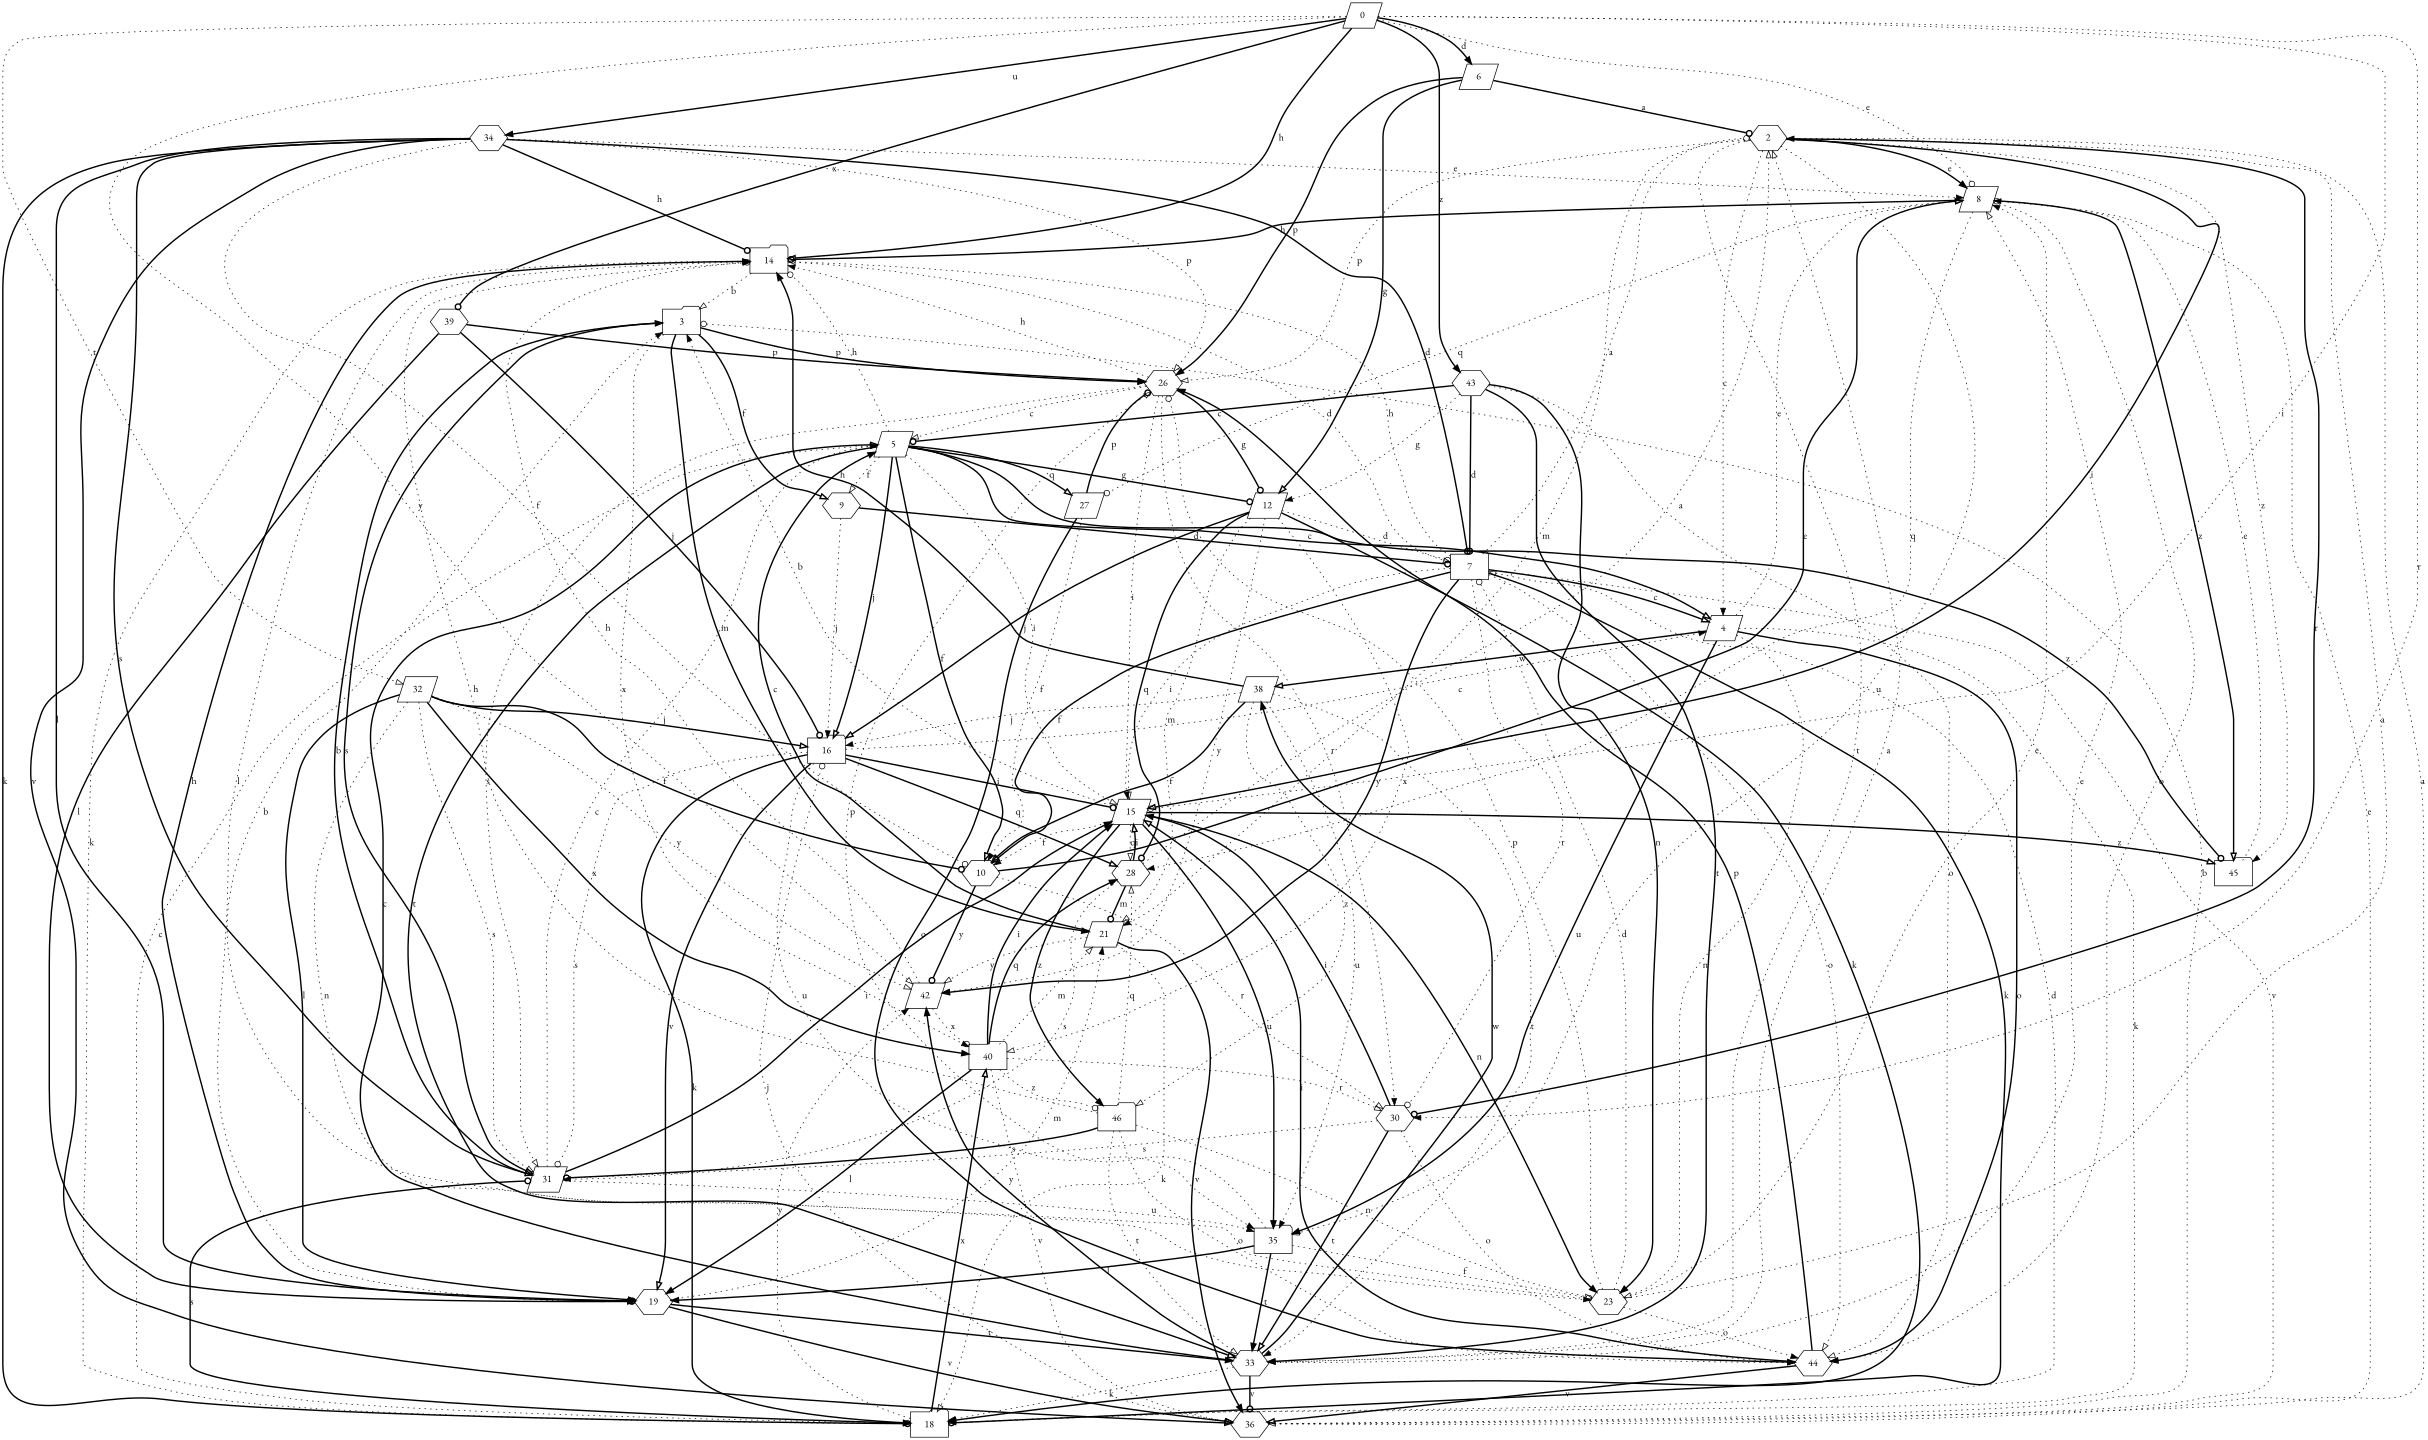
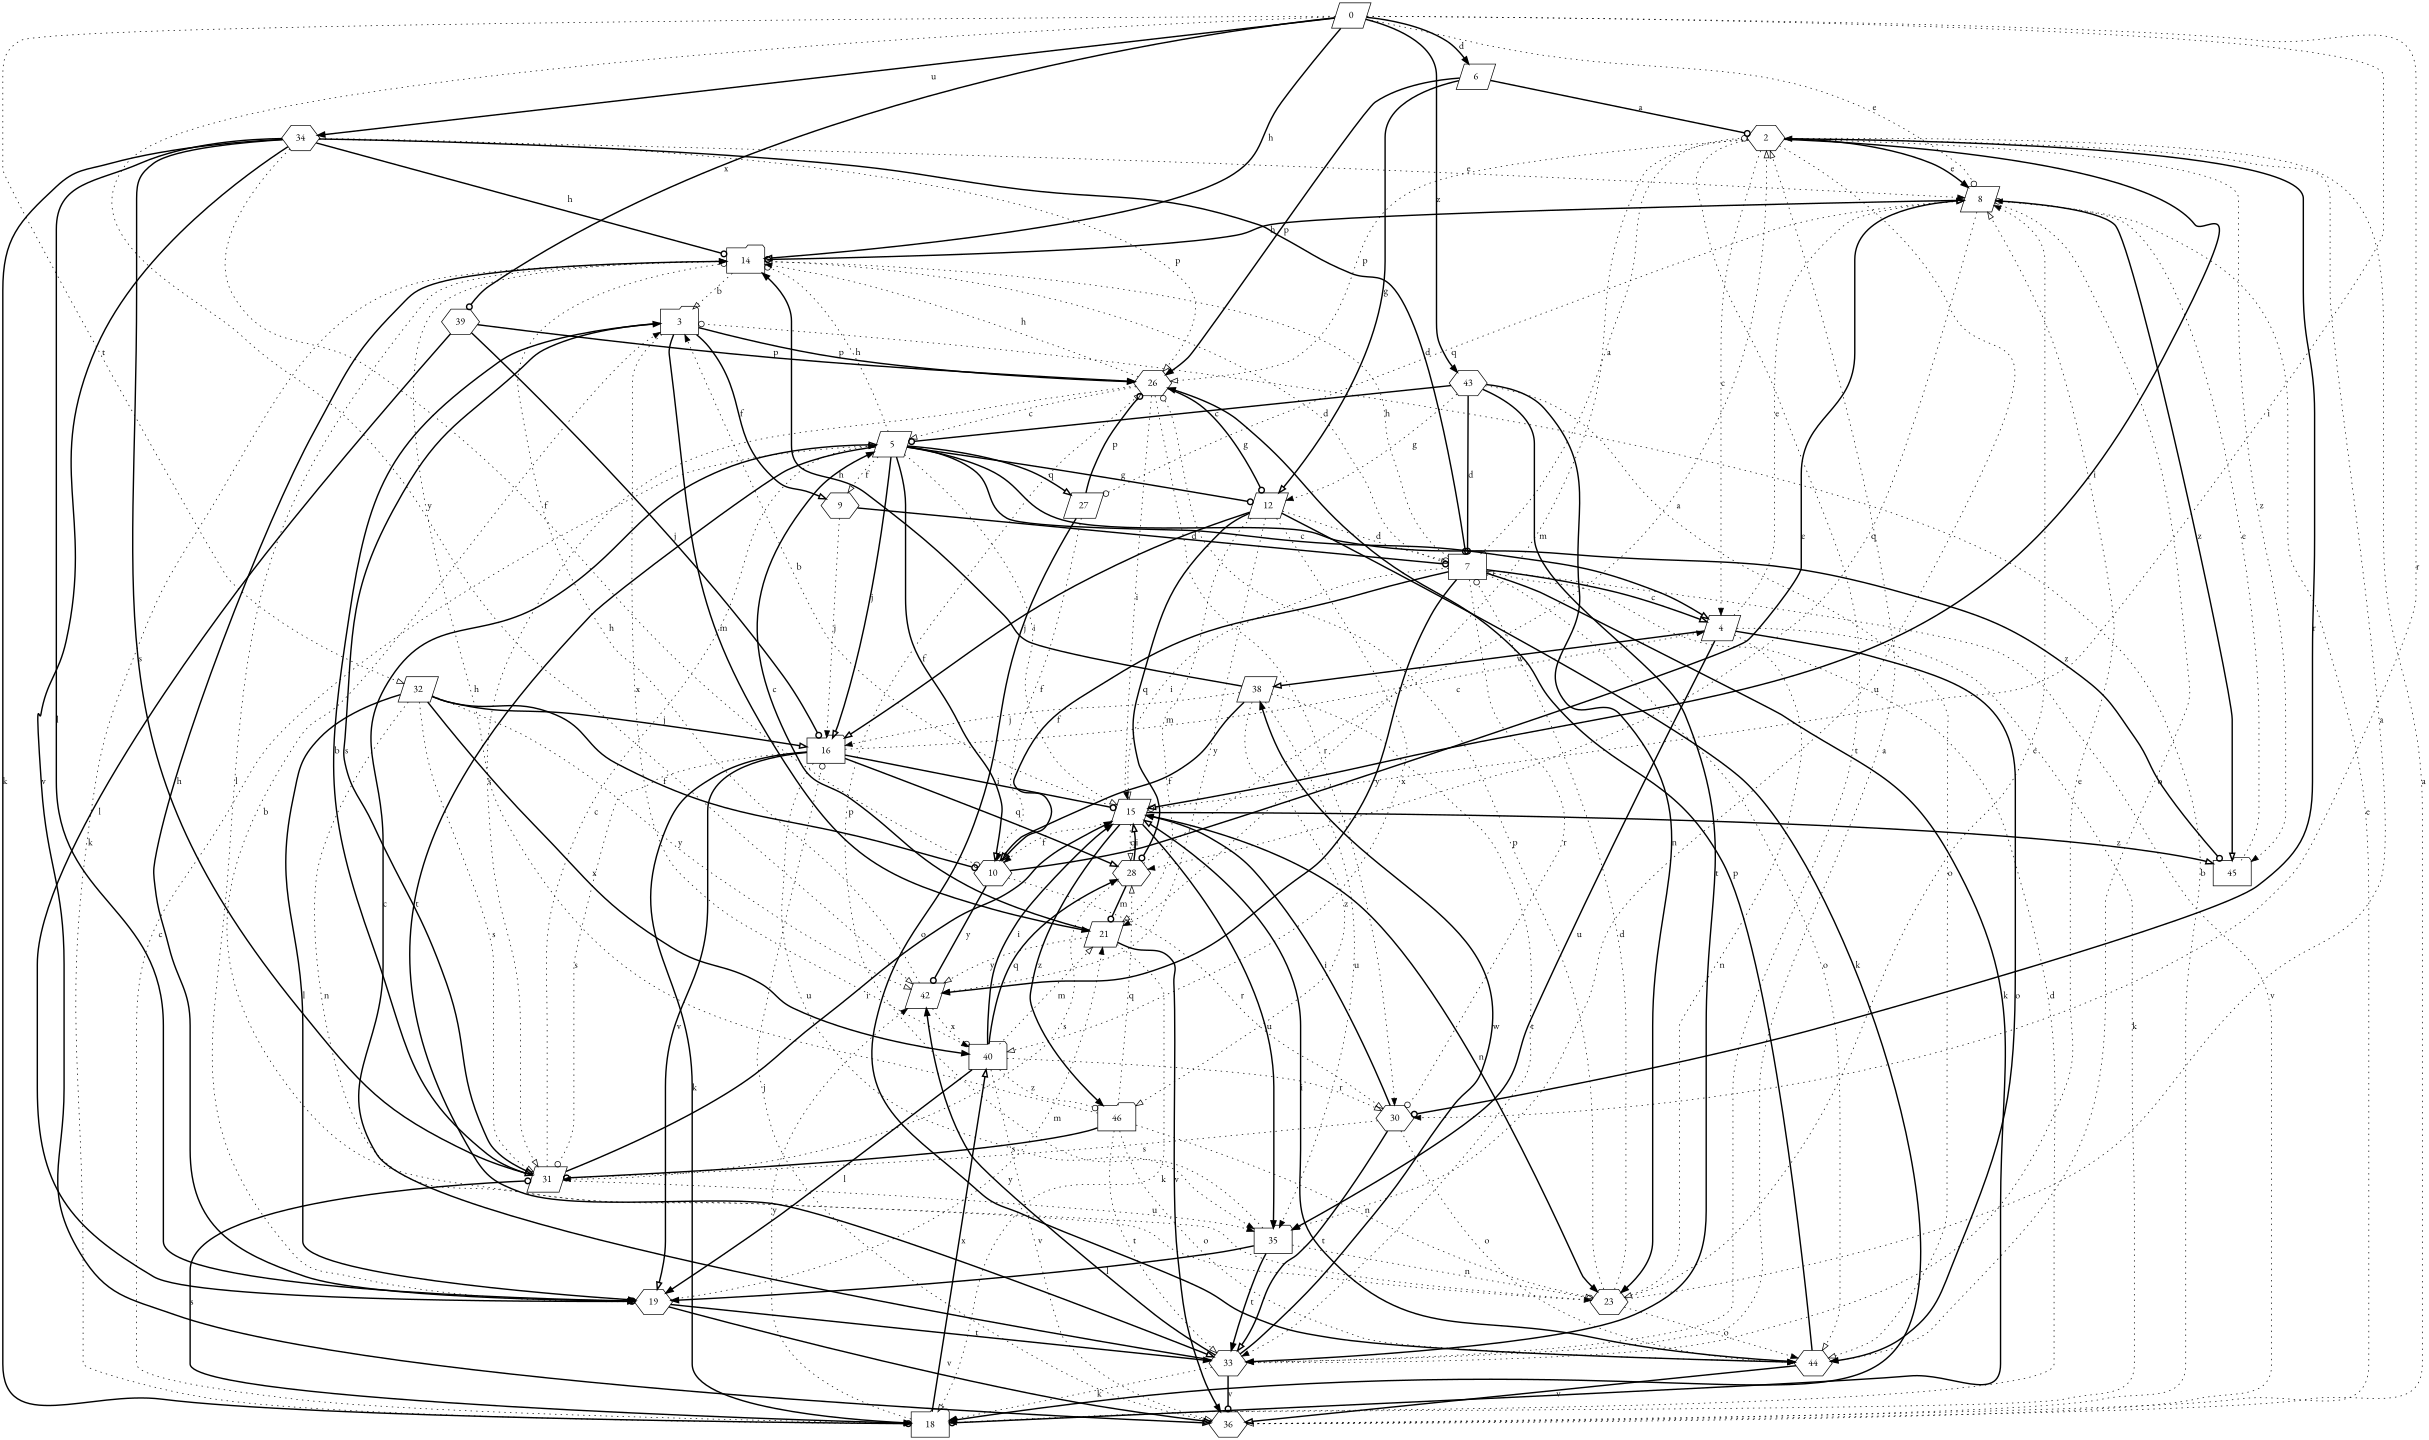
  strict digraph {
    fontname="EB Garamond"
    node [fontname="EB Garamond" shape=hexagon]
    edge [arrowhead=onormal fontname="EB Garamond" style=dotted]
    0 [shape=parallelogram]
    6 [shape=parallelogram]
    8 [shape=parallelogram]
    14 [shape=folder]
    15 [shape=parallelogram]
    30
    32 [shape=parallelogram]
    34
    39
    42 [shape=parallelogram]
    43
    2
    26
    12 [shape=parallelogram]
    45 [shape=folder]
    n16 [label=44]
    27 [shape=parallelogram]
    28
    3 [shape=folder]
    18 [shape=folder]
    7 [shape=folder]
    19
    35 [shape=folder]
    23
    10
    46 [shape=folder]
    33
    31 [shape=parallelogram]
    40 [shape=folder]
    16 [shape=folder]
    36
    5 [shape=parallelogram]
    4 [shape=parallelogram]
    21 [shape=parallelogram]
    38 [shape=parallelogram]
    9
    0 -> 6 [arrowhead=normal label=d style=bold]
    0 -> 8 [arrowhead=odot label=e]
    0 -> 14 [label=h style=bold]
    0 -> 15 [arrowhead=odot label=i]
    0 -> 30 [arrowhead=normal label=r]
    0 -> 32 [label=t]
    0 -> 34 [arrowhead=normal label=u style=bold]
    0 -> 39 [arrowhead=odot label=x style=bold]
    0 -> 42 [label=y]
    0 -> 43 [arrowhead=normal label=z style=bold]
    6 -> 2 [arrowhead=odot label=a style=bold]
    6 -> 26 [arrowhead=normal label=p style=bold]
    6 -> 12 [label=g style=bold]
    8 -> 14 [arrowhead=odot label=h style=bold]
    8 -> 45 [label=z style=bold]
    8 -> n16 [label=o]
    8 -> 27 [arrowhead=odot label=q]
    8 -> 28 [arrowhead=normal label=q]
    14 -> 3 [label=b]
    14 -> 18 [arrowhead=normal label=k]
    14 -> 7 [label=d]
    14 -> 19 [arrowhead=odot label=l]
    15 -> 45 [label=z style=bold]
    15 -> 28 [label=q]
    15 -> 3 [arrowhead=normal label=b]
    15 -> 35 [arrowhead=normal label=u style=bold]
    15 -> 23 [arrowhead=normal label=n style=bold]
    15 -> 10 [arrowhead=normal label=f]
    15 -> 46 [arrowhead=normal label=z style=bold]
    30 -> 15 [arrowhead=normal label=i style=bold]
    30 -> n16 [arrowhead=normal label=o]
    30 -> 33 [label=t style=bold]
    30 -> 31 [arrowhead=odot label=s]
    32 -> 42 [label=y]
    32 -> 19 [arrowhead=normal label=l style=bold]
    32 -> 23 [arrowhead=normal label=n]
    32 -> 10 [arrowhead=odot label=f style=bold]
    32 -> 31 [label=s]
    32 -> 40 [arrowhead=normal label=x style=bold]
    32 -> 16 [label=j style=bold]
    34 -> 8 [arrowhead=normal label=e]
    34 -> 14 [arrowhead=odot label=h style=bold]
    34 -> 26 [label=p]
    34 -> 18 [arrowhead=odot label=k style=bold]
    34 -> 7 [arrowhead=odot label=d style=bold]
    34 -> 19 [arrowhead=odot label=l style=bold]
    34 -> 10 [arrowhead=odot label=f]
    34 -> 31 [label=s style=bold]
    34 -> 36 [label=v style=bold]
    39 -> 26 [arrowhead=normal label=p style=bold]
    39 -> 19 [label=l style=bold]
    39 -> 16 [arrowhead=odot label=j style=bold]
    42 -> 14 [arrowhead=odot label=h]
    42 -> 40 [arrowhead=odot label=x]
    43 -> 12 [arrowhead=normal label=g]
    43 -> n16 [label=o]
    43 -> 7 [arrowhead=odot label=d style=bold]
    43 -> 23 [arrowhead=normal label=n style=bold]
    43 -> 33 [arrowhead=normal label=t style=bold]
    43 -> 5 [arrowhead=odot label=c style=bold]
    2 -> 8 [arrowhead=normal label=e style=bold]
    2 -> 15 [label=i style=bold]
    2 -> 30 [arrowhead=odot label=r style=bold]
    2 -> 26 [label=p]
    2 -> 45 [arrowhead=normal label=z]
    2 -> 35 [label=u]
    2 -> 33 [label=t]
    2 -> 4 [arrowhead=normal label=c]
    2 -> 21 [arrowhead=normal label=m]
    26 -> 14 [arrowhead=normal label=h]
    26 -> 15 [arrowhead=normal label=i]
    26 -> 30 [arrowhead=normal label=r]
    26 -> 12 [arrowhead=odot label=g style=bold]
    26 -> 31 [label=s]
    26 -> 5 [label=c]
    12 -> 42 [arrowhead=normal label=y]
    12 -> 28 [arrowhead=odot label=q style=bold]
    12 -> 18 [label=k style=bold]
    12 -> 7 [arrowhead=odot label=d]
    12 -> 40 [label=x]
    12 -> 16 [label=j style=bold]
    12 -> 21 [label=m]
    45 -> 8 [arrowhead=normal label=e]
    n16 -> 15 [label=i style=bold]
    n16 -> 26 [arrowhead=normal label=p style=bold]
    n16 -> 36 [label=v style=bold]
    27 -> 26 [arrowhead=odot label=p style=bold]
    27 -> n16 [label=o style=bold]
    27 -> 10 [arrowhead=normal label=f]
    28 -> 15 [label=i style=bold]
    28 -> 2 [label=a]
    28 -> 31 [arrowhead=normal label=s]
    28 -> 21 [arrowhead=odot label=m style=bold]
    3 -> 26 [arrowhead=normal label=p style=bold]
    3 -> 31 [label=s style=bold]
    3 -> 40 [arrowhead=normal label=x]
    3 -> 21 [arrowhead=normal label=m style=bold]
    3 -> 9 [label=f style=bold]
    18 -> 42 [arrowhead=normal label=y]
    18 -> 7 [label=d]
    18 -> 31 [arrowhead=odot label=s style=bold]
    18 -> 40 [label=x style=bold]
    18 -> 5 [label=c]
    7 -> 14 [label=h]
    7 -> 15 [label=i]
    7 -> 30 [arrowhead=odot label=r]
    7 -> 42 [label=y style=bold]
    7 -> 2 [arrowhead=odot label=a]
    7 -> n16 [label=o]
    7 -> 18 [arrowhead=odot label=k style=bold]
    7 -> 10 [label=f style=bold]
    7 -> 36 [label=v]
    7 -> 4 [label=c style=bold]
    19 -> 14 [arrowhead=normal label=h style=bold]
    19 -> 33 [arrowhead=normal label=t style=bold]
    19 -> 36 [label=v style=bold]
    19 -> 21 [arrowhead=normal label=m]
    35 -> 26 [label=p]
    35 -> 19 [arrowhead=normal label=l style=bold]
-   35 -> 23 [arrowhead=odot label=f]
+   35 -> 23 [arrowhead=odot label=n]
    35 -> 33 [arrowhead=normal label=t style=bold]
    23 -> 8 [arrowhead=normal label=e]
    23 -> 2 [arrowhead=normal label=a]
    23 -> 26 [arrowhead=odot label=p]
    23 -> n16 [arrowhead=normal label=o]
    23 -> 3 [arrowhead=normal label=b]
    23 -> 7 [arrowhead=odot label=d]
    10 -> 8 [label=e style=bold]
    10 -> 30 [label=r]
    10 -> 42 [arrowhead=odot label=y style=bold]
    46 -> 14 [arrowhead=normal label=h]
    46 -> n16 [label=o]
    46 -> 28 [label=q]
    46 -> 23 [label=n]
    46 -> 33 [label=t]
    46 -> 31 [arrowhead=odot label=s style=bold]
    33 -> 8 [label=e]
    33 -> 42 [arrowhead=normal label=y style=bold]
    33 -> 2 [label=a]
    33 -> 18 [arrowhead=normal label=k]
    33 -> 36 [arrowhead=odot label=v style=bold]
    33 -> 5 [label=c style=bold]
    33 -> 38 [arrowhead=normal label=w style=bold]
    31 -> 15 [arrowhead=normal label=i style=bold]
    31 -> 3 [arrowhead=normal label=b style=bold]
    31 -> 35 [arrowhead=normal label=u]
    31 -> 5 [arrowhead=normal label=c]
    40 -> 15 [arrowhead=normal label=i style=bold]
    40 -> 30 [label=r]
    40 -> 28 [arrowhead=normal label=q style=bold]
    40 -> 19 [arrowhead=normal label=l style=bold]
    40 -> 46 [arrowhead=odot label=z]
    40 -> 36 [label=v]
    40 -> 21 [label=m]
    16 -> 15 [arrowhead=odot label=i style=bold]
    16 -> 28 [label=q style=bold]
    16 -> 18 [arrowhead=normal label=k style=bold]
    16 -> 19 [label=v style=bold]
    16 -> 35 [arrowhead=normal label=u]
    16 -> 31 [arrowhead=odot label=s]
    16 -> 4 [arrowhead=normal label=c]
    36 -> 8 [arrowhead=odot label=e]
    36 -> 2 [label=a]
    36 -> 3 [arrowhead=odot label=b]
    36 -> 16 [arrowhead=odot label=j]
    5 -> 14 [arrowhead=odot label=h]
    5 -> 15 [label=i]
    5 -> 12 [arrowhead=odot label=g style=bold]
    5 -> 45 [arrowhead=odot label=z style=bold]
    5 -> 27 [label=q style=bold]
    5 -> 10 [label=f style=bold]
    5 -> 33 [label=t style=bold]
    5 -> 16 [label=j style=bold]
    5 -> 4 [label=c style=bold]
    5 -> 9 [label=f]
    4 -> 8 [label=e]
    4 -> n16 [arrowhead=normal label=o style=bold]
    4 -> 18 [arrowhead=normal label=k]
    4 -> 35 [arrowhead=normal label=u style=bold]
    4 -> 23 [label=n]
    4 -> 38 [label=w style=bold]
    21 -> 42 [label=y]
    21 -> 18 [label=k]
    21 -> 36 [arrowhead=normal label=v style=bold]
    21 -> 5 [arrowhead=normal label=c style=bold]
    38 -> 14 [arrowhead=normal label=h style=bold]
    38 -> 35 [arrowhead=normal label=u]
    38 -> 10 [label=f style=bold]
    38 -> 46 [label=z]
    38 -> 33 [arrowhead=normal label=t]
    38 -> 16 [arrowhead=normal label=j]
    9 -> 7 [arrowhead=odot label=d style=bold]
    9 -> 16 [arrowhead=normal label=j]
  }
